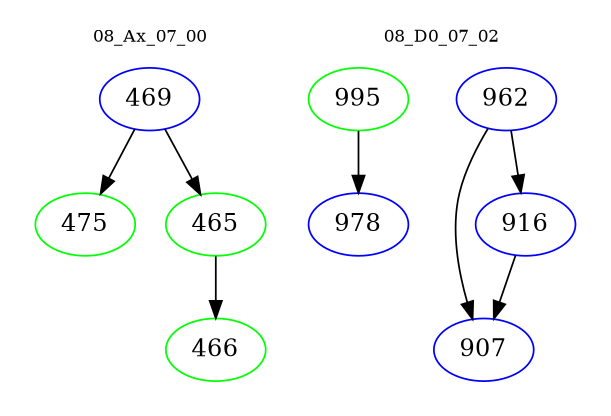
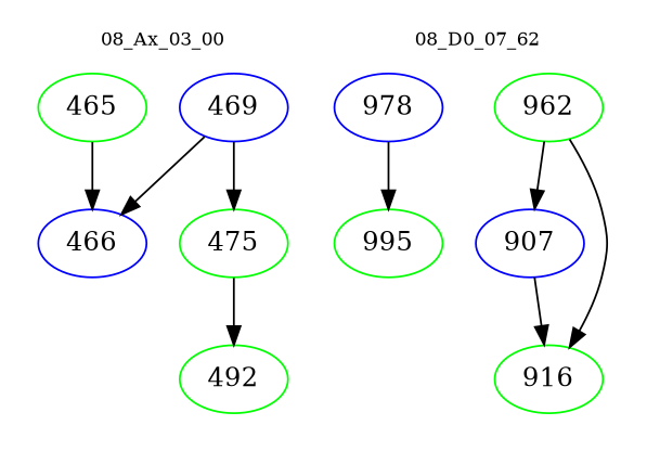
  digraph {
    fontname="DejaVu Serif"
    node [color=blue fontname="DejaVu Serif"]
    edge [color=black fontname="DejaVu Serif"]
    n1 [label=469]
-   n2 [color=green label=466]
+   n2 [label=466]
    n3 [color=green label=475]
    n4 [color=green label=465]
-   n6 [label=962]
+   n5 [color=green label=492]
+   n6 [color=green label=962]
    n7 [label=907]
    n8 [label=978]
-   n9 [label=916]
+   n9 [color=green label=916]
    n10 [color=green label=995]
    subgraph cluster_1 {
      color=white
      fontsize=10
-     label="08_Ax_07_00"
+     label="08_Ax_03_00"
      n1
      n2
      n3
      n4
+     n5
    }
    subgraph cluster_2 {
      color=white
      fontsize=10
-     label="08_D0_07_02"
+     label="08_D0_07_62"
      n6
      n7
      n8
      n9
      n10
    }
-   n1 -> n4
+   n1 -> n2
    n1 -> n3
+   n3 -> n5
    n4 -> n2
    n6 -> n7
    n6 -> n9
-   n9 -> n7
-   n10 -> n8
+   n7 -> n9
+   n8 -> n10
  }
